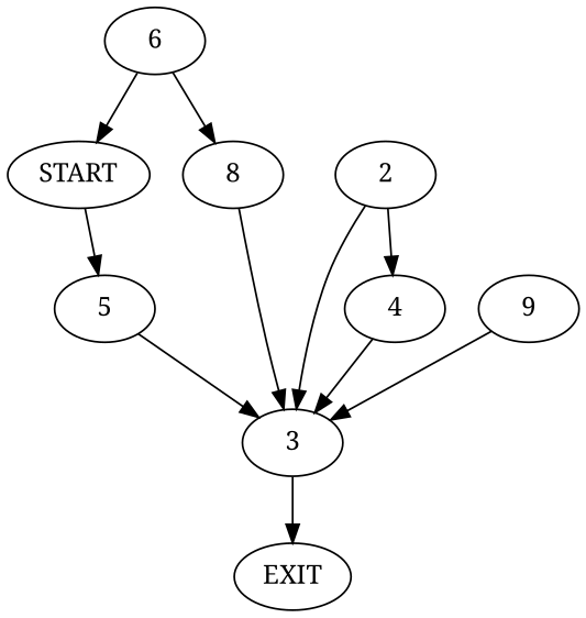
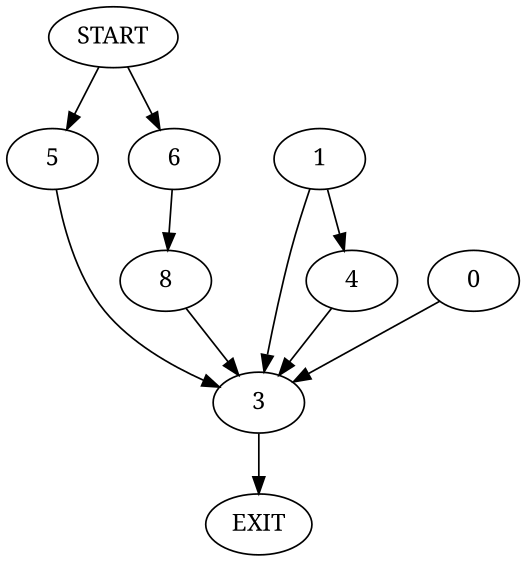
  digraph {
    fontname="Noto Serif"
    node [fontname="Noto Serif"]
    edge [fontname="Noto Serif"]
    n1 [label=START]
    5
    6
    3
    8
    n6 [label=EXIT]
-   2
+   2 [label=1]
    4
-   9
+   9 [label=0]
    n1 -> 5
-   6 -> n1
+   n1 -> 6
    5 -> 3
    6 -> 8
    3 -> n6
    8 -> 3
    2 -> 3
    2 -> 4
    4 -> 3
    9 -> 3
  }
